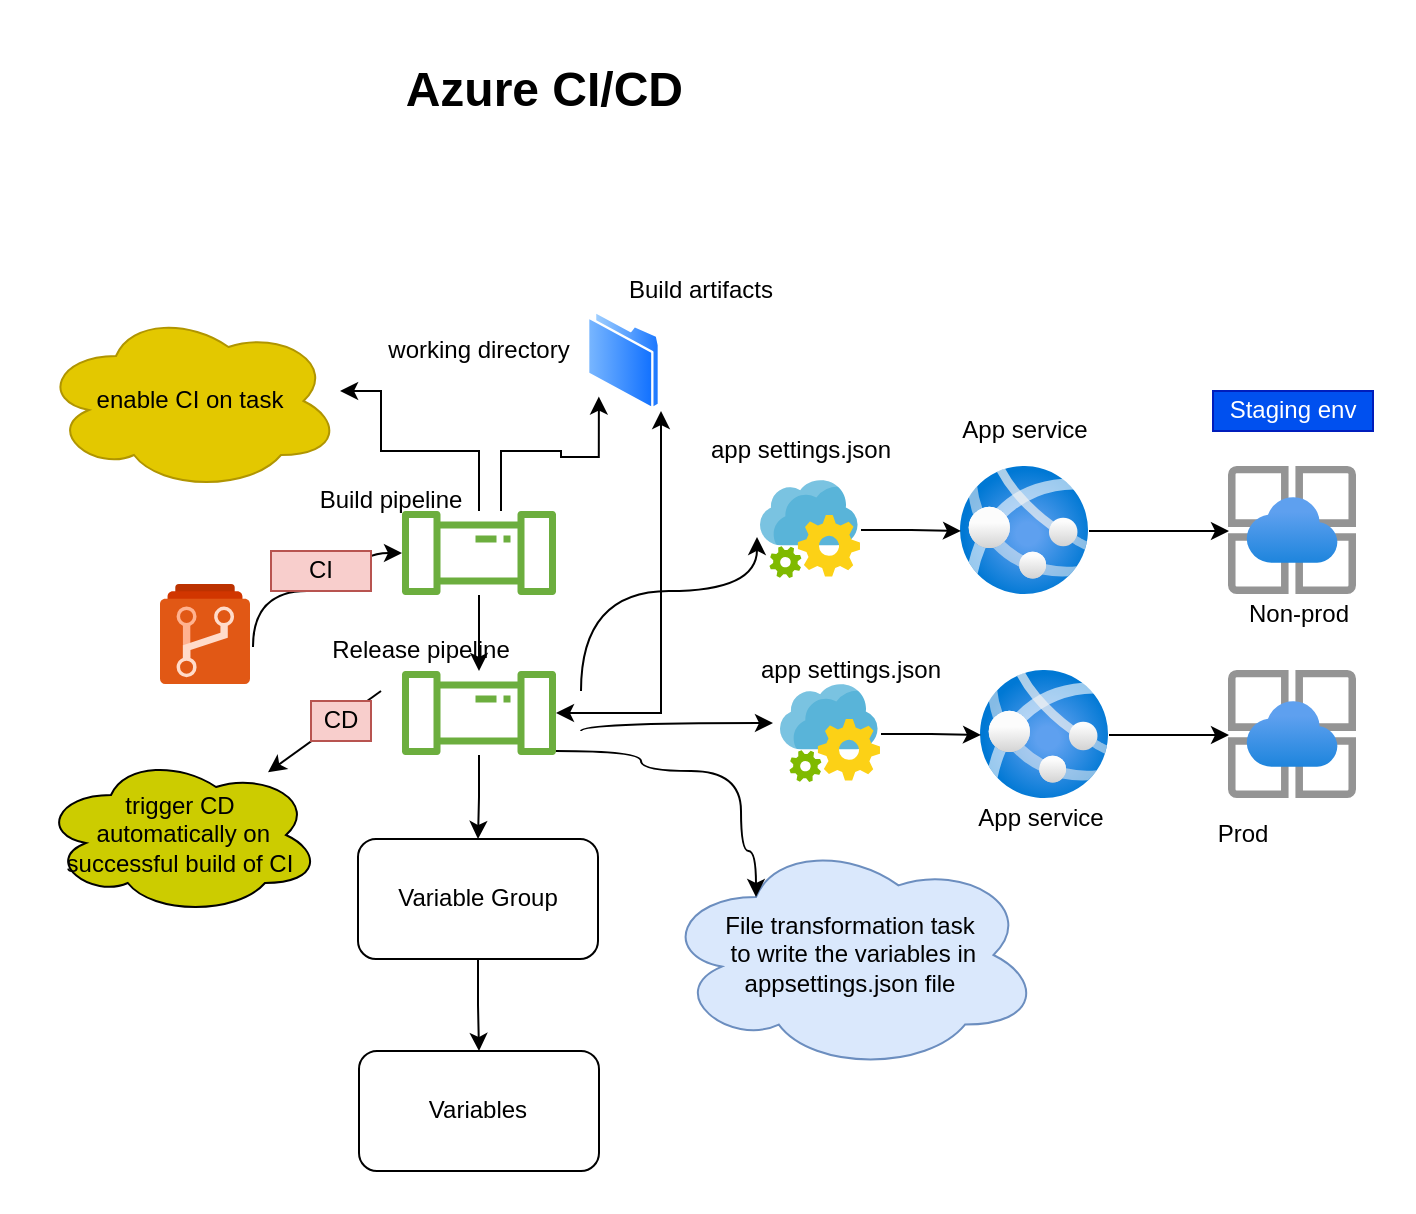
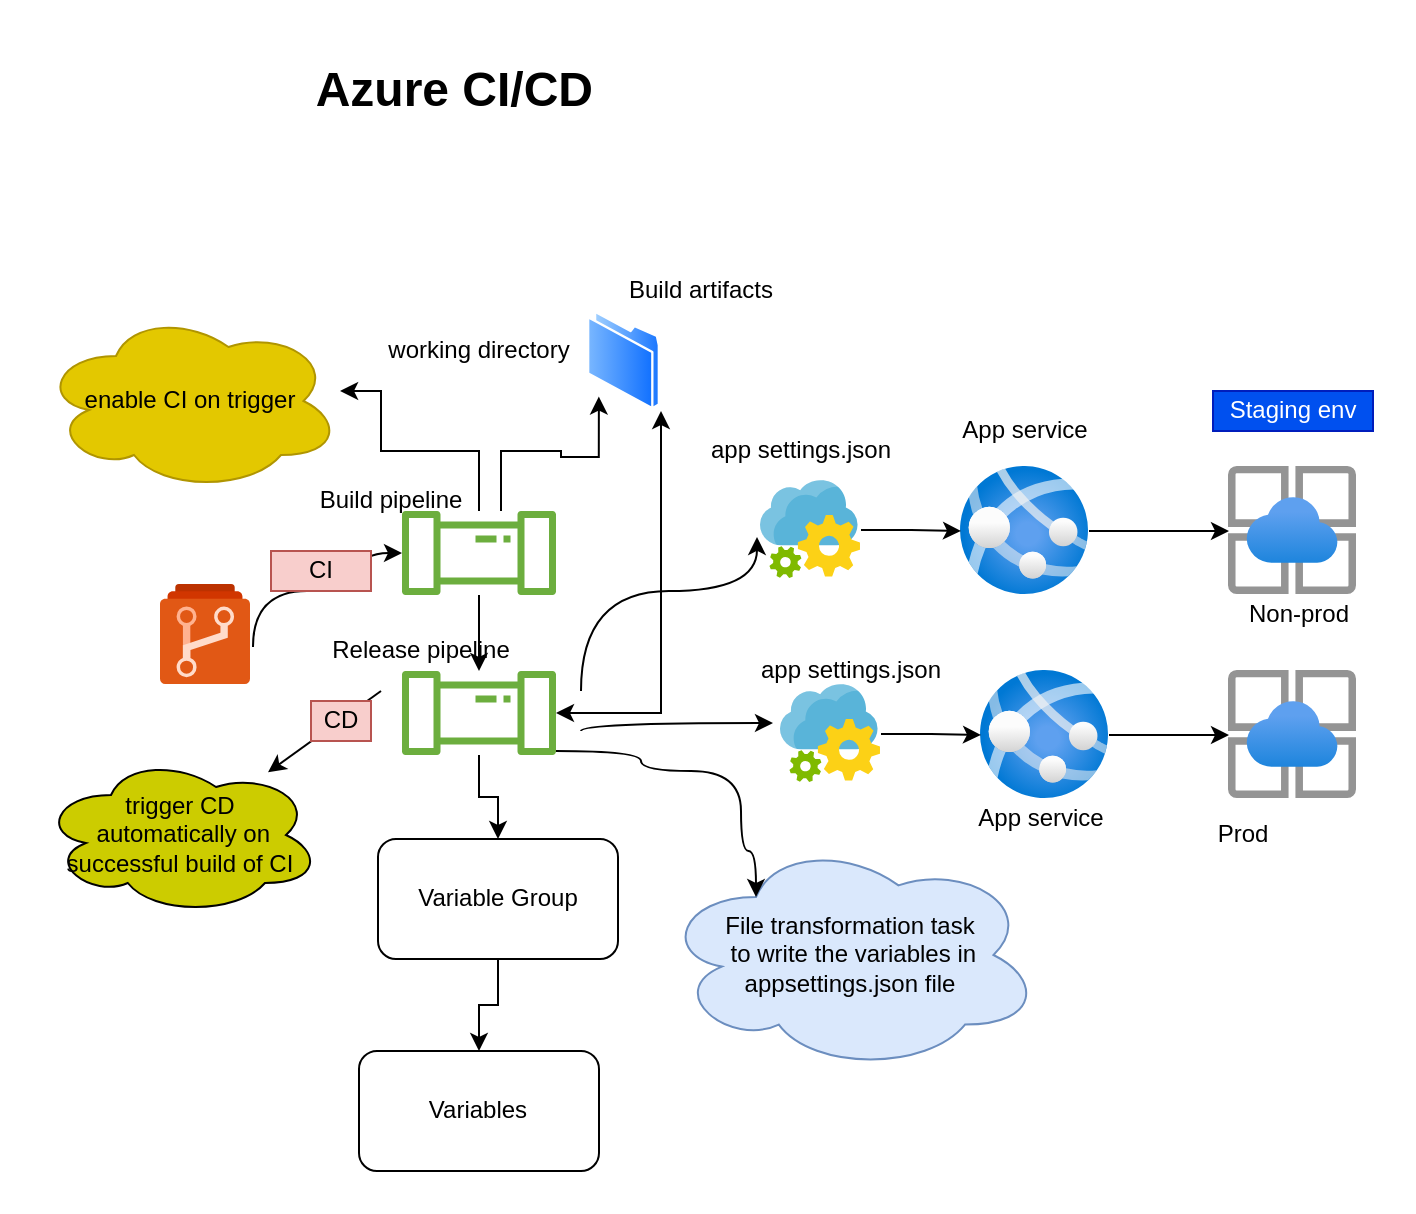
  <mxCell id="0" />
  <mxCell id="1" parent="0" />
  <mxCell id="2" value="" style="aspect=fixed;html=1;points=[];align=center;image;fontSize=12;image=img/lib/azure2/app_services/App_Service_Environments.svg;" parent="1" vertex="1"><mxGeometry x="614" y="233" width="64" height="64" as="geometry" /></mxCell>
  <mxCell id="3" value="" style="aspect=fixed;html=1;points=[];align=center;image;fontSize=12;image=img/lib/azure2/app_services/App_Service_Environments.svg;" parent="1" vertex="1"><mxGeometry x="614" y="335" width="64" height="64" as="geometry" /></mxCell>
  <mxCell id="4" value="Non-prod" style="text;html=1;align=center;verticalAlign=middle;resizable=0;points=[];autosize=1;strokeColor=none;fillColor=none;" parent="1" vertex="1"><mxGeometry x="614" y="297" width="70" height="20" as="geometry" /></mxCell>
  <mxCell id="5" value="Prod" style="text;html=1;align=center;verticalAlign=middle;resizable=0;points=[];autosize=1;strokeColor=none;fillColor=none;" parent="1" vertex="1"><mxGeometry x="601" y="407" width="40" height="20" as="geometry" /></mxCell>
  <mxCell id="6" value="" style="edgeStyle=orthogonalEdgeStyle;rounded=0;orthogonalLoop=1;jettySize=auto;html=1;" parent="1" source="7" target="2" edge="1"><mxGeometry relative="1" as="geometry" /></mxCell>
  <mxCell id="7" value="" style="aspect=fixed;html=1;points=[];align=center;image;fontSize=12;image=img/lib/azure2/app_services/App_Services.svg;" parent="1" vertex="1"><mxGeometry x="480" y="233" width="64" height="64" as="geometry" /></mxCell>
  <mxCell id="8" value="" style="edgeStyle=orthogonalEdgeStyle;rounded=0;orthogonalLoop=1;jettySize=auto;html=1;" parent="1" source="9" target="3" edge="1"><mxGeometry relative="1" as="geometry" /></mxCell>
  <mxCell id="9" value="" style="aspect=fixed;html=1;points=[];align=center;image;fontSize=12;image=img/lib/azure2/app_services/App_Services.svg;" parent="1" vertex="1"><mxGeometry x="490" y="335" width="64" height="64" as="geometry" /></mxCell>
  <mxCell id="10" value="Staging env" style="text;html=1;align=center;verticalAlign=middle;resizable=0;points=[];autosize=1;strokeColor=#001DBC;fillColor=#0050ef;fontColor=#ffffff;" parent="1" vertex="1"><mxGeometry x="606" y="195" width="80" height="20" as="geometry" /></mxCell>
  <mxCell id="11" value="" style="edgeStyle=orthogonalEdgeStyle;rounded=0;orthogonalLoop=1;jettySize=auto;html=1;entryX=0;entryY=1;entryDx=0;entryDy=0;" parent="1" source="12" target="20" edge="1"><mxGeometry relative="1" as="geometry"><Array as="points"><mxPoint x="250" y="225" /><mxPoint x="280" y="225" /><mxPoint x="280" y="228" /><mxPoint x="299" y="228" /></Array></mxGeometry></mxCell>
  <mxCell id="12" value="" style="sketch=0;outlineConnect=0;fontColor=#232F3E;gradientColor=none;fillColor=#6CAE3E;strokeColor=none;dashed=0;verticalLabelPosition=bottom;verticalAlign=top;align=center;html=1;fontSize=12;fontStyle=0;aspect=fixed;pointerEvents=1;shape=mxgraph.aws4.iot_analytics_pipeline;" parent="1" vertex="1"><mxGeometry x="200" y="255" width="78" height="42" as="geometry" /></mxCell>
  <mxCell id="13" value="" style="edgeStyle=orthogonalEdgeStyle;rounded=0;orthogonalLoop=1;jettySize=auto;html=1;" parent="1" source="15" target="24" edge="1"><mxGeometry relative="1" as="geometry" /></mxCell>
  <mxCell id="14" value="" style="edgeStyle=orthogonalEdgeStyle;rounded=0;orthogonalLoop=1;jettySize=auto;html=1;" parent="1" source="12" target="15" edge="1"><mxGeometry relative="1" as="geometry"><Array as="points" /></mxGeometry></mxCell>
  <mxCell id="15" value="" style="sketch=0;outlineConnect=0;fontColor=#232F3E;gradientColor=none;fillColor=#6CAE3E;strokeColor=none;dashed=0;verticalLabelPosition=bottom;verticalAlign=top;align=center;html=1;fontSize=12;fontStyle=0;aspect=fixed;pointerEvents=1;shape=mxgraph.aws4.iot_analytics_pipeline;" parent="1" vertex="1"><mxGeometry x="200" y="335" width="78" height="42" as="geometry" /></mxCell>
  <mxCell id="16" value="" style="edgeStyle=orthogonalEdgeStyle;rounded=0;orthogonalLoop=1;jettySize=auto;html=1;" parent="1" source="12" target="22" edge="1"><mxGeometry relative="1" as="geometry"><Array as="points"><mxPoint x="239" y="225" /><mxPoint x="190" y="225" /><mxPoint x="190" y="195" /></Array></mxGeometry></mxCell>
  <mxCell id="17" value="Build pipeline" style="text;html=1;align=center;verticalAlign=middle;resizable=0;points=[];autosize=1;strokeColor=none;fillColor=none;" parent="1" vertex="1"><mxGeometry x="150" y="240" width="90" height="20" as="geometry" /></mxCell>
  <mxCell id="18" value="Release pipeline" style="text;html=1;align=center;verticalAlign=middle;resizable=0;points=[];autosize=1;strokeColor=none;fillColor=none;" parent="1" vertex="1"><mxGeometry x="160" y="315" width="100" height="20" as="geometry" /></mxCell>
  <mxCell id="19" value="" style="sketch=0;aspect=fixed;html=1;points=[];align=center;image;fontSize=12;image=img/lib/mscae/Azure_Repos.svg;" parent="1" vertex="1"><mxGeometry x="80" y="292" width="45" height="50" as="geometry" /></mxCell>
  <mxCell id="20" value="" style="aspect=fixed;perimeter=ellipsePerimeter;html=1;align=center;shadow=0;dashed=0;spacingTop=3;image;image=img/lib/active_directory/folder.svg;" parent="1" vertex="1"><mxGeometry x="293.5" y="155" width="36.5" height="50" as="geometry" /></mxCell>
  <mxCell id="21" value="working directory" style="text;html=1;align=center;verticalAlign=middle;resizable=0;points=[];autosize=1;strokeColor=none;fillColor=none;" parent="1" vertex="1"><mxGeometry x="183.5" y="165" width="110" height="20" as="geometry" /></mxCell>
- <mxCell id="22" value="enable CI on task&lt;br&gt;" style="ellipse;shape=cloud;whiteSpace=wrap;html=1;fillColor=#e3c800;strokeColor=#B09500;fontColor=#000000;" parent="1" vertex="1"><mxGeometry x="20" y="155" width="150" height="90" as="geometry" /></mxCell>
+ <mxCell id="22" value="enable CI on trigger&lt;br&gt;" style="ellipse;shape=cloud;whiteSpace=wrap;html=1;fillColor=#e3c800;strokeColor=#B09500;fontColor=#000000;" parent="1" vertex="1"><mxGeometry x="20" y="155" width="150" height="90" as="geometry" /></mxCell>
  <mxCell id="23" value="" style="edgeStyle=orthogonalEdgeStyle;rounded=0;orthogonalLoop=1;jettySize=auto;html=1;" parent="1" source="24" target="25" edge="1"><mxGeometry relative="1" as="geometry" /></mxCell>
- <mxCell id="24" value="Variable Group" style="rounded=1;whiteSpace=wrap;html=1;" parent="1" vertex="1"><mxGeometry x="178.5" y="419" width="120" height="60" as="geometry" /></mxCell>
+ <mxCell id="24" value="Variable Group" style="rounded=1;whiteSpace=wrap;html=1;" parent="1" vertex="1"><mxGeometry x="188.5" y="419" width="120" height="60" as="geometry" /></mxCell>
  <mxCell id="25" value="Variables" style="rounded=1;whiteSpace=wrap;html=1;" parent="1" vertex="1"><mxGeometry x="179" y="525" width="120" height="60" as="geometry" /></mxCell>
  <mxCell id="26" value="" style="endArrow=classic;startArrow=classic;html=1;rounded=0;edgeStyle=orthogonalEdgeStyle;entryX=1;entryY=1;entryDx=0;entryDy=0;entryPerimeter=0;" parent="1" source="15" target="20" edge="1"><mxGeometry width="50" height="50" relative="1" as="geometry"><mxPoint x="320" y="245" as="sourcePoint" /><mxPoint x="370" y="195" as="targetPoint" /></mxGeometry></mxCell>
  <mxCell id="27" value="" style="curved=1;endArrow=classic;html=1;rounded=0;edgeStyle=orthogonalEdgeStyle;exitX=1.022;exitY=0.62;exitDx=0;exitDy=0;exitPerimeter=0;" parent="1" source="19" target="12" edge="1"><mxGeometry width="50" height="50" relative="1" as="geometry"><mxPoint x="320" y="245" as="sourcePoint" /><mxPoint x="370" y="195" as="targetPoint" /><Array as="points"><mxPoint x="126" y="295" /><mxPoint x="180" y="295" /><mxPoint x="180" y="276" /></Array></mxGeometry></mxCell>
  <mxCell id="28" value="Build artifacts&lt;br&gt;" style="text;html=1;align=center;verticalAlign=middle;resizable=0;points=[];autosize=1;strokeColor=none;fillColor=none;" parent="1" vertex="1"><mxGeometry x="305" y="135" width="90" height="20" as="geometry" /></mxCell>
  <mxCell id="29" value="" style="edgeStyle=orthogonalEdgeStyle;rounded=0;orthogonalLoop=1;jettySize=auto;html=1;" parent="1" source="30" target="7" edge="1"><mxGeometry relative="1" as="geometry" /></mxCell>
  <mxCell id="30" value="" style="sketch=0;aspect=fixed;html=1;points=[];align=center;image;fontSize=12;image=img/lib/mscae/App_Configuration.svg;" parent="1" vertex="1"><mxGeometry x="380" y="240" width="50" height="49" as="geometry" /></mxCell>
  <mxCell id="31" value="" style="edgeStyle=orthogonalEdgeStyle;rounded=0;orthogonalLoop=1;jettySize=auto;html=1;" parent="1" source="32" target="9" edge="1"><mxGeometry relative="1" as="geometry" /></mxCell>
  <mxCell id="32" value="" style="sketch=0;aspect=fixed;html=1;points=[];align=center;image;fontSize=12;image=img/lib/mscae/App_Configuration.svg;" parent="1" vertex="1"><mxGeometry x="390" y="342" width="50" height="49" as="geometry" /></mxCell>
  <mxCell id="33" value="" style="curved=1;endArrow=classic;html=1;rounded=0;edgeStyle=orthogonalEdgeStyle;entryX=-0.04;entryY=0.571;entryDx=0;entryDy=0;entryPerimeter=0;" parent="1" target="30" edge="1"><mxGeometry width="50" height="50" relative="1" as="geometry"><mxPoint x="290" y="345" as="sourcePoint" /><mxPoint x="370" y="345" as="targetPoint" /><Array as="points"><mxPoint x="290" y="295" /><mxPoint x="378" y="295" /></Array></mxGeometry></mxCell>
  <mxCell id="34" value="" style="curved=1;endArrow=classic;html=1;rounded=0;edgeStyle=orthogonalEdgeStyle;entryX=-0.08;entryY=0.388;entryDx=0;entryDy=0;entryPerimeter=0;" parent="1" target="32" edge="1"><mxGeometry width="50" height="50" relative="1" as="geometry"><mxPoint x="290" y="365" as="sourcePoint" /><mxPoint x="428" y="297.979" as="targetPoint" /><Array as="points"><mxPoint x="290" y="361" /></Array></mxGeometry></mxCell>
  <mxCell id="35" value="File transformation task&lt;br&gt;&amp;nbsp;to write the variables in appsettings.json file" style="ellipse;shape=cloud;whiteSpace=wrap;html=1;fillColor=#dae8fc;strokeColor=#6c8ebf;" parent="1" vertex="1"><mxGeometry x="330" y="419" width="190" height="116" as="geometry" /></mxCell>
  <mxCell id="36" value="" style="curved=1;endArrow=classic;html=1;rounded=0;edgeStyle=orthogonalEdgeStyle;entryX=0.25;entryY=0.25;entryDx=0;entryDy=0;entryPerimeter=0;" parent="1" source="15" target="35" edge="1"><mxGeometry width="50" height="50" relative="1" as="geometry"><mxPoint x="320" y="355" as="sourcePoint" /><mxPoint x="370" y="305" as="targetPoint" /><Array as="points"><mxPoint x="320" y="375" /><mxPoint x="320" y="385" /><mxPoint x="370" y="385" /><mxPoint x="370" y="425" /><mxPoint x="378" y="425" /></Array></mxGeometry></mxCell>
  <mxCell id="37" value="app settings.json" style="text;html=1;align=center;verticalAlign=middle;resizable=0;points=[];autosize=1;strokeColor=none;fillColor=none;" parent="1" vertex="1"><mxGeometry x="345" y="215" width="110" height="20" as="geometry" /></mxCell>
  <mxCell id="38" value="app settings.json" style="text;html=1;align=center;verticalAlign=middle;resizable=0;points=[];autosize=1;strokeColor=none;fillColor=none;" parent="1" vertex="1"><mxGeometry x="370" y="325" width="110" height="20" as="geometry" /></mxCell>
  <mxCell id="39" value="App service" style="text;html=1;align=center;verticalAlign=middle;resizable=0;points=[];autosize=1;strokeColor=none;fillColor=none;" vertex="1" parent="1"><mxGeometry x="472" y="205" width="80" height="20" as="geometry" /></mxCell>
  <mxCell id="40" value="App service" style="text;html=1;align=center;verticalAlign=middle;resizable=0;points=[];autosize=1;strokeColor=none;fillColor=none;" vertex="1" parent="1"><mxGeometry x="480" y="399" width="80" height="20" as="geometry" /></mxCell>
  <mxCell id="41" value="trigger CD&lt;br&gt;&amp;nbsp;automatically on successful build of CI" style="ellipse;shape=cloud;whiteSpace=wrap;html=1;fillColor=#CCCC00;" vertex="1" parent="1"><mxGeometry x="20" y="377" width="140" height="80" as="geometry" /></mxCell>
  <mxCell id="42" value="" style="endArrow=classic;html=1;rounded=0;" edge="1" parent="1" target="41"><mxGeometry width="50" height="50" relative="1" as="geometry"><mxPoint x="190" y="345" as="sourcePoint" /><mxPoint x="370" y="355" as="targetPoint" /></mxGeometry></mxCell>
  <mxCell id="43" value="CD" style="text;html=1;align=center;verticalAlign=middle;resizable=0;points=[];autosize=1;strokeColor=#b85450;fillColor=#f8cecc;" vertex="1" parent="1"><mxGeometry x="155" y="350" width="30" height="20" as="geometry" /></mxCell>
  <mxCell id="44" value="CI" style="text;html=1;align=center;verticalAlign=middle;resizable=0;points=[];autosize=1;strokeColor=#b85450;fillColor=#f8cecc;" vertex="1" parent="1"><mxGeometry x="135" y="275" width="50" height="20" as="geometry" /></mxCell>
- <mxCell id="45" value="&lt;h1&gt;Azure CI/CD&amp;nbsp;&lt;/h1&gt;" style="text;html=1;align=center;verticalAlign=middle;resizable=0;points=[];autosize=1;strokeColor=none;fillColor=none;" vertex="1" parent="1"><mxGeometry x="195" y="20" width="160" height="50" as="geometry" /></mxCell>
+ <mxCell id="45" value="&lt;h1&gt;Azure CI/CD&amp;nbsp;&lt;/h1&gt;" style="text;html=1;align=center;verticalAlign=middle;resizable=0;points=[];autosize=1;strokeColor=none;fillColor=none;" vertex="1" parent="1"><mxGeometry x="150" y="20" width="160" height="50" as="geometry" /></mxCell>
